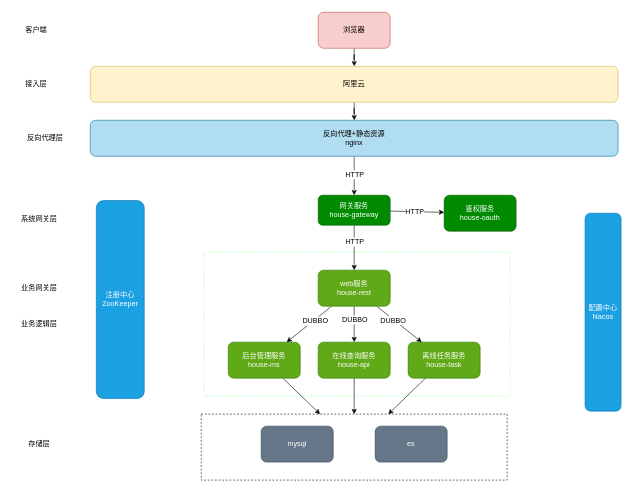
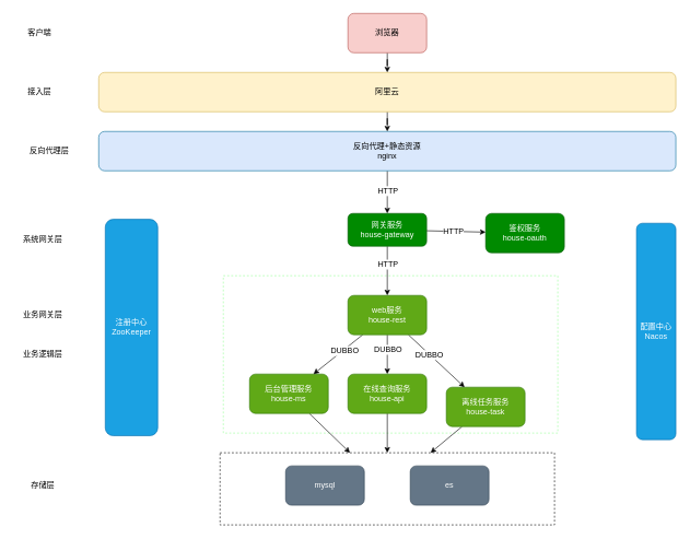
  <mxCell id="0" />
  <mxCell id="1" parent="0" />
  <mxCell id="2" value="" style="rounded=0;whiteSpace=wrap;html=1;dashed=1;strokeColor=#99FF99;" parent="1" vertex="1"><mxGeometry x="340" y="420" width="510" height="240" as="geometry" /></mxCell>
  <mxCell id="3" value="" style="rounded=0;whiteSpace=wrap;html=1;dashed=1;" parent="1" vertex="1"><mxGeometry x="335" y="690" width="510" height="110" as="geometry" /></mxCell>
  <mxCell id="4" style="edgeStyle=none;rounded=0;orthogonalLoop=1;jettySize=auto;html=1;" parent="1" source="10" target="3" edge="1"><mxGeometry relative="1" as="geometry" /></mxCell>
  <mxCell id="5" style="edgeStyle=orthogonalEdgeStyle;rounded=0;orthogonalLoop=1;jettySize=auto;html=1;" parent="1" source="6" target="12" edge="1"><mxGeometry relative="1" as="geometry" /></mxCell>
  <mxCell id="6" value="浏览器" style="rounded=1;whiteSpace=wrap;html=1;fillColor=#f8cecc;strokeColor=#b85450;" parent="1" vertex="1"><mxGeometry x="530" y="20" width="120" height="60" as="geometry" /></mxCell>
  <mxCell id="7" style="edgeStyle=none;rounded=0;orthogonalLoop=1;jettySize=auto;html=1;" parent="1" source="9" target="25" edge="1"><mxGeometry relative="1" as="geometry" /></mxCell>
  <mxCell id="8" value="HTTP" style="text;html=1;resizable=0;points=[];align=center;verticalAlign=middle;labelBackgroundColor=#ffffff;" parent="7" vertex="1" connectable="0"><mxGeometry x="0.354" y="-1" relative="1" as="geometry"><mxPoint x="1" y="-14" as="offset" /></mxGeometry></mxCell>
- <mxCell id="9" value="反向代理+静态资源&lt;br&gt;nginx&lt;br&gt;" style="rounded=1;whiteSpace=wrap;html=1;fillColor=#b1ddf0;strokeColor=#10739e;" parent="1" vertex="1"><mxGeometry x="150" y="200" width="880" height="60" as="geometry" /></mxCell>
+ <mxCell id="9" value="反向代理+静态资源&lt;br&gt;nginx&lt;br&gt;" style="rounded=1;whiteSpace=wrap;html=1;fillColor=#dae8fc;strokeColor=#10739e;" parent="1" vertex="1"><mxGeometry x="150" y="200" width="880" height="60" as="geometry" /></mxCell>
  <mxCell id="10" value="&lt;span&gt;后台管理服务&lt;br&gt;house-ms&lt;br&gt;&lt;/span&gt;" style="rounded=1;whiteSpace=wrap;html=1;fillColor=#60a917;strokeColor=#2D7600;fontColor=#ffffff;" parent="1" vertex="1"><mxGeometry x="380" y="570" width="120" height="60" as="geometry" /></mxCell>
  <mxCell id="11" style="edgeStyle=orthogonalEdgeStyle;rounded=0;orthogonalLoop=1;jettySize=auto;html=1;" parent="1" source="12" target="9" edge="1"><mxGeometry relative="1" as="geometry" /></mxCell>
  <mxCell id="12" value="阿里云" style="rounded=1;whiteSpace=wrap;html=1;fillColor=#fff2cc;strokeColor=#d6b656;" parent="1" vertex="1"><mxGeometry x="150" y="110" width="880" height="60" as="geometry" /></mxCell>
  <mxCell id="13" value="接入层" style="text;html=1;strokeColor=none;fillColor=none;align=center;verticalAlign=middle;whiteSpace=wrap;rounded=1;comic=0;glass=1;shadow=1;" parent="1" vertex="1"><mxGeometry x="40" y="130" width="40" height="20" as="geometry" /></mxCell>
  <mxCell id="14" value="反向代理层" style="text;html=1;strokeColor=none;fillColor=none;align=center;verticalAlign=middle;whiteSpace=wrap;rounded=1;comic=0;glass=1;shadow=1;" parent="1" vertex="1"><mxGeometry x="30" y="220" width="90" height="20" as="geometry" /></mxCell>
  <mxCell id="15" value="客户端" style="text;html=1;strokeColor=none;fillColor=none;align=center;verticalAlign=middle;whiteSpace=wrap;rounded=0;" parent="1" vertex="1"><mxGeometry x="40" y="40" width="40" height="20" as="geometry" /></mxCell>
  <mxCell id="16" value="业务网关层" style="text;html=1;strokeColor=none;fillColor=none;align=center;verticalAlign=middle;whiteSpace=wrap;rounded=1;comic=0;glass=1;shadow=1;" parent="1" vertex="1"><mxGeometry x="20" y="470" width="90" height="20" as="geometry" /></mxCell>
  <mxCell id="17" value="业务逻辑层" style="text;html=1;strokeColor=none;fillColor=none;align=center;verticalAlign=middle;whiteSpace=wrap;rounded=1;comic=0;glass=1;shadow=1;" parent="1" vertex="1"><mxGeometry x="20" y="530" width="90" height="20" as="geometry" /></mxCell>
  <mxCell id="18" value="存储层" style="text;html=1;strokeColor=none;fillColor=none;align=center;verticalAlign=middle;whiteSpace=wrap;rounded=1;comic=0;glass=1;shadow=1;" parent="1" vertex="1"><mxGeometry x="20" y="730" width="90" height="20" as="geometry" /></mxCell>
  <mxCell id="19" style="edgeStyle=none;rounded=0;orthogonalLoop=1;jettySize=auto;html=1;" parent="1" source="39" target="31" edge="1"><mxGeometry relative="1" as="geometry"><mxPoint x="450" y="385" as="sourcePoint" /></mxGeometry></mxCell>
  <mxCell id="20" value="DUBBO" style="text;html=1;resizable=0;points=[];align=center;verticalAlign=middle;labelBackgroundColor=#ffffff;" parent="19" vertex="1" connectable="0"><mxGeometry x="-0.253" relative="1" as="geometry"><mxPoint as="offset" /></mxGeometry></mxCell>
  <mxCell id="21" style="edgeStyle=none;rounded=0;orthogonalLoop=1;jettySize=auto;html=1;" parent="1" source="25" target="34" edge="1"><mxGeometry relative="1" as="geometry" /></mxCell>
  <mxCell id="22" value="HTTP" style="text;html=1;resizable=0;points=[];align=center;verticalAlign=middle;labelBackgroundColor=#ffffff;" parent="21" vertex="1" connectable="0"><mxGeometry x="-0.253" y="2" relative="1" as="geometry"><mxPoint x="6" y="2" as="offset" /></mxGeometry></mxCell>
  <mxCell id="23" style="edgeStyle=none;rounded=0;orthogonalLoop=1;jettySize=auto;html=1;" parent="1" source="25" target="39" edge="1"><mxGeometry relative="1" as="geometry" /></mxCell>
  <mxCell id="24" value="HTTP" style="text;html=1;resizable=0;points=[];align=center;verticalAlign=middle;labelBackgroundColor=#ffffff;" vertex="1" connectable="0" parent="23"><mxGeometry x="-0.287" relative="1" as="geometry"><mxPoint as="offset" /></mxGeometry></mxCell>
  <mxCell id="25" value="网关服务&lt;br&gt;house-gateway&lt;br&gt;" style="rounded=1;whiteSpace=wrap;html=1;fillColor=#008a00;strokeColor=#005700;fontColor=#ffffff;" parent="1" vertex="1"><mxGeometry x="530" y="325" width="120" height="50" as="geometry" /></mxCell>
  <mxCell id="26" value="mysql" style="rounded=1;whiteSpace=wrap;html=1;fillColor=#647687;strokeColor=#314354;fontColor=#ffffff;" parent="1" vertex="1"><mxGeometry x="435" y="710" width="120" height="60" as="geometry" /></mxCell>
  <mxCell id="27" value="es" style="rounded=1;whiteSpace=wrap;html=1;fillColor=#647687;strokeColor=#314354;fontColor=#ffffff;" parent="1" vertex="1"><mxGeometry x="625" y="710" width="120" height="60" as="geometry" /></mxCell>
  <mxCell id="28" value="注册中心&lt;br&gt;ZooKeeper&lt;br&gt;" style="rounded=1;whiteSpace=wrap;html=1;fillColor=#1ba1e2;strokeColor=#006EAF;fontColor=#ffffff;" parent="1" vertex="1"><mxGeometry x="160" y="334" width="80" height="330" as="geometry" /></mxCell>
- <mxCell id="29" value="配置中心&lt;br&gt;Nacos&lt;br&gt;" style="rounded=1;whiteSpace=wrap;html=1;fillColor=#1ba1e2;strokeColor=#006EAF;fontColor=#ffffff;" parent="1" vertex="1"><mxGeometry x="975" y="355" width="60" height="330" as="geometry" /></mxCell>
+ <mxCell id="29" value="配置中心&lt;br&gt;Nacos&lt;br&gt;" style="rounded=1;whiteSpace=wrap;html=1;fillColor=#1ba1e2;strokeColor=#006EAF;fontColor=#ffffff;" parent="1" vertex="1"><mxGeometry x="970" y="340" width="60" height="330" as="geometry" /></mxCell>
  <mxCell id="30" style="edgeStyle=none;rounded=0;orthogonalLoop=1;jettySize=auto;html=1;" parent="1" source="31" target="3" edge="1"><mxGeometry relative="1" as="geometry" /></mxCell>
  <mxCell id="31" value="在线查询服务&lt;br&gt;house-api&lt;br&gt;" style="rounded=1;whiteSpace=wrap;html=1;fillColor=#60a917;strokeColor=#2D7600;fontColor=#ffffff;" parent="1" vertex="1"><mxGeometry x="530" y="570" width="120" height="60" as="geometry" /></mxCell>
  <mxCell id="32" style="edgeStyle=none;rounded=0;orthogonalLoop=1;jettySize=auto;html=1;" parent="1" source="33" target="3" edge="1"><mxGeometry relative="1" as="geometry" /></mxCell>
- <mxCell id="33" value="离线任务服务&lt;br&gt;house-task&lt;br&gt;" style="rounded=1;whiteSpace=wrap;html=1;fillColor=#60a917;strokeColor=#2D7600;fontColor=#ffffff;" parent="1" vertex="1"><mxGeometry x="680" y="570" width="120" height="60" as="geometry" /></mxCell>
+ <mxCell id="33" value="离线任务服务&lt;br&gt;house-task&lt;br&gt;" style="rounded=1;whiteSpace=wrap;html=1;fillColor=#60a917;strokeColor=#2D7600;fontColor=#ffffff;" parent="1" vertex="1"><mxGeometry x="680" y="590" width="120" height="60" as="geometry" /></mxCell>
  <mxCell id="34" value="鉴权服务&lt;br&gt;house-oauth&lt;br&gt;" style="rounded=1;whiteSpace=wrap;html=1;fillColor=#008a00;strokeColor=#005700;fontColor=#ffffff;" parent="1" vertex="1"><mxGeometry x="740" y="325" width="120" height="60" as="geometry" /></mxCell>
  <mxCell id="35" style="edgeStyle=none;rounded=0;orthogonalLoop=1;jettySize=auto;html=1;" parent="1" source="39" target="10" edge="1"><mxGeometry relative="1" as="geometry" /></mxCell>
  <mxCell id="36" value="DUBBO" style="text;html=1;resizable=0;points=[];align=center;verticalAlign=middle;labelBackgroundColor=#ffffff;" parent="35" vertex="1" connectable="0"><mxGeometry x="-0.222" y="1" relative="1" as="geometry"><mxPoint y="1" as="offset" /></mxGeometry></mxCell>
  <mxCell id="37" style="edgeStyle=none;rounded=0;orthogonalLoop=1;jettySize=auto;html=1;" parent="1" source="39" target="33" edge="1"><mxGeometry relative="1" as="geometry" /></mxCell>
  <mxCell id="38" value="DUBBO" style="text;html=1;resizable=0;points=[];align=center;verticalAlign=middle;labelBackgroundColor=#ffffff;" parent="37" vertex="1" connectable="0"><mxGeometry x="-0.245" y="-1" relative="1" as="geometry"><mxPoint as="offset" /></mxGeometry></mxCell>
  <mxCell id="39" value="web服务&lt;br&gt;house-rest&lt;br&gt;" style="rounded=1;whiteSpace=wrap;html=1;fillColor=#60a917;strokeColor=#2D7600;fontColor=#ffffff;" parent="1" vertex="1"><mxGeometry x="530" y="450" width="120" height="60" as="geometry" /></mxCell>
  <mxCell id="40" value="系统网关层" style="text;html=1;strokeColor=none;fillColor=none;align=center;verticalAlign=middle;whiteSpace=wrap;rounded=1;comic=0;glass=1;shadow=1;" parent="1" vertex="1"><mxGeometry x="20" y="355" width="90" height="20" as="geometry" /></mxCell>
